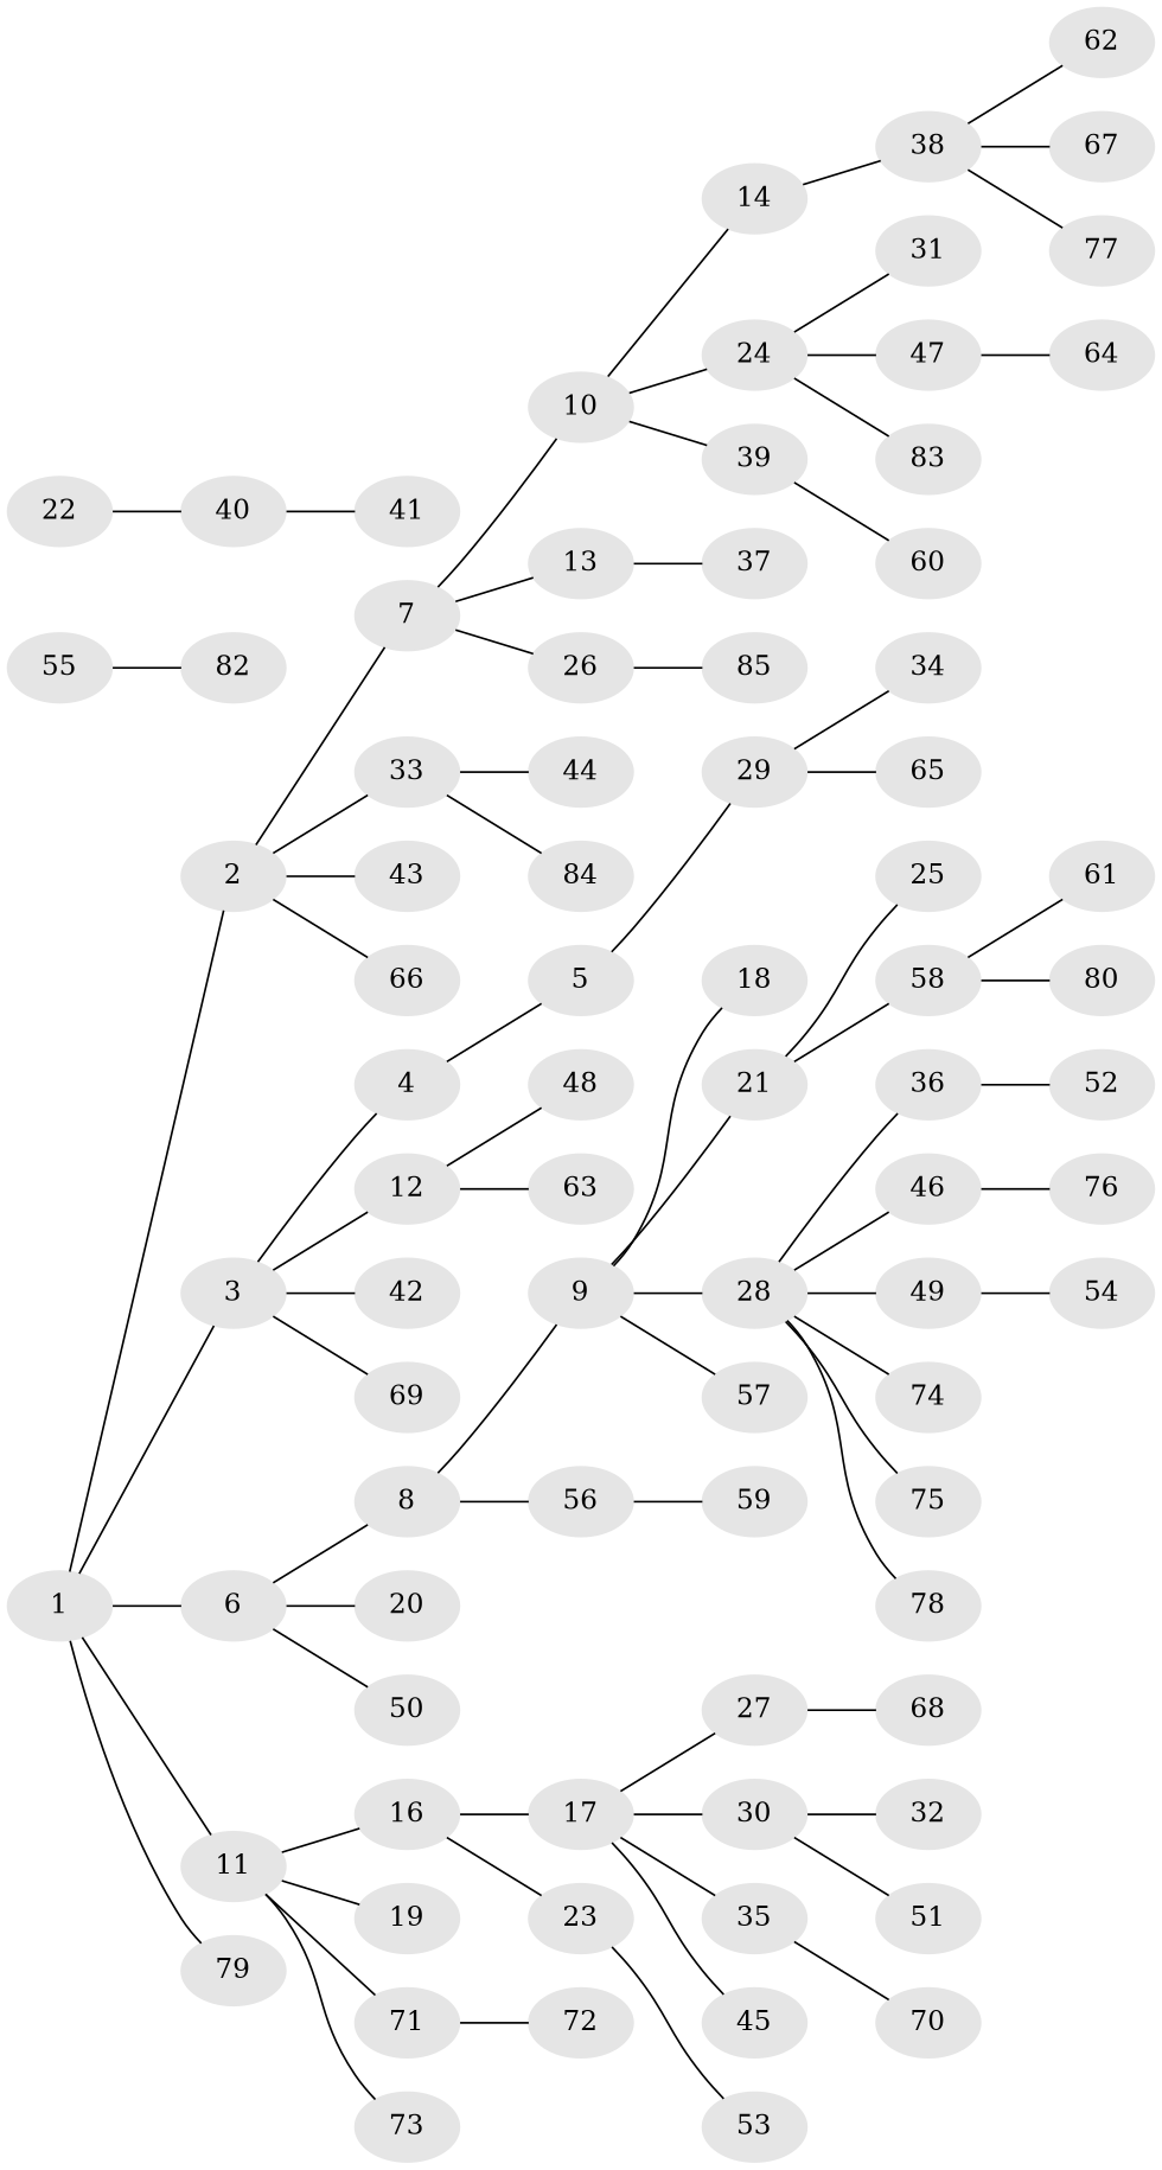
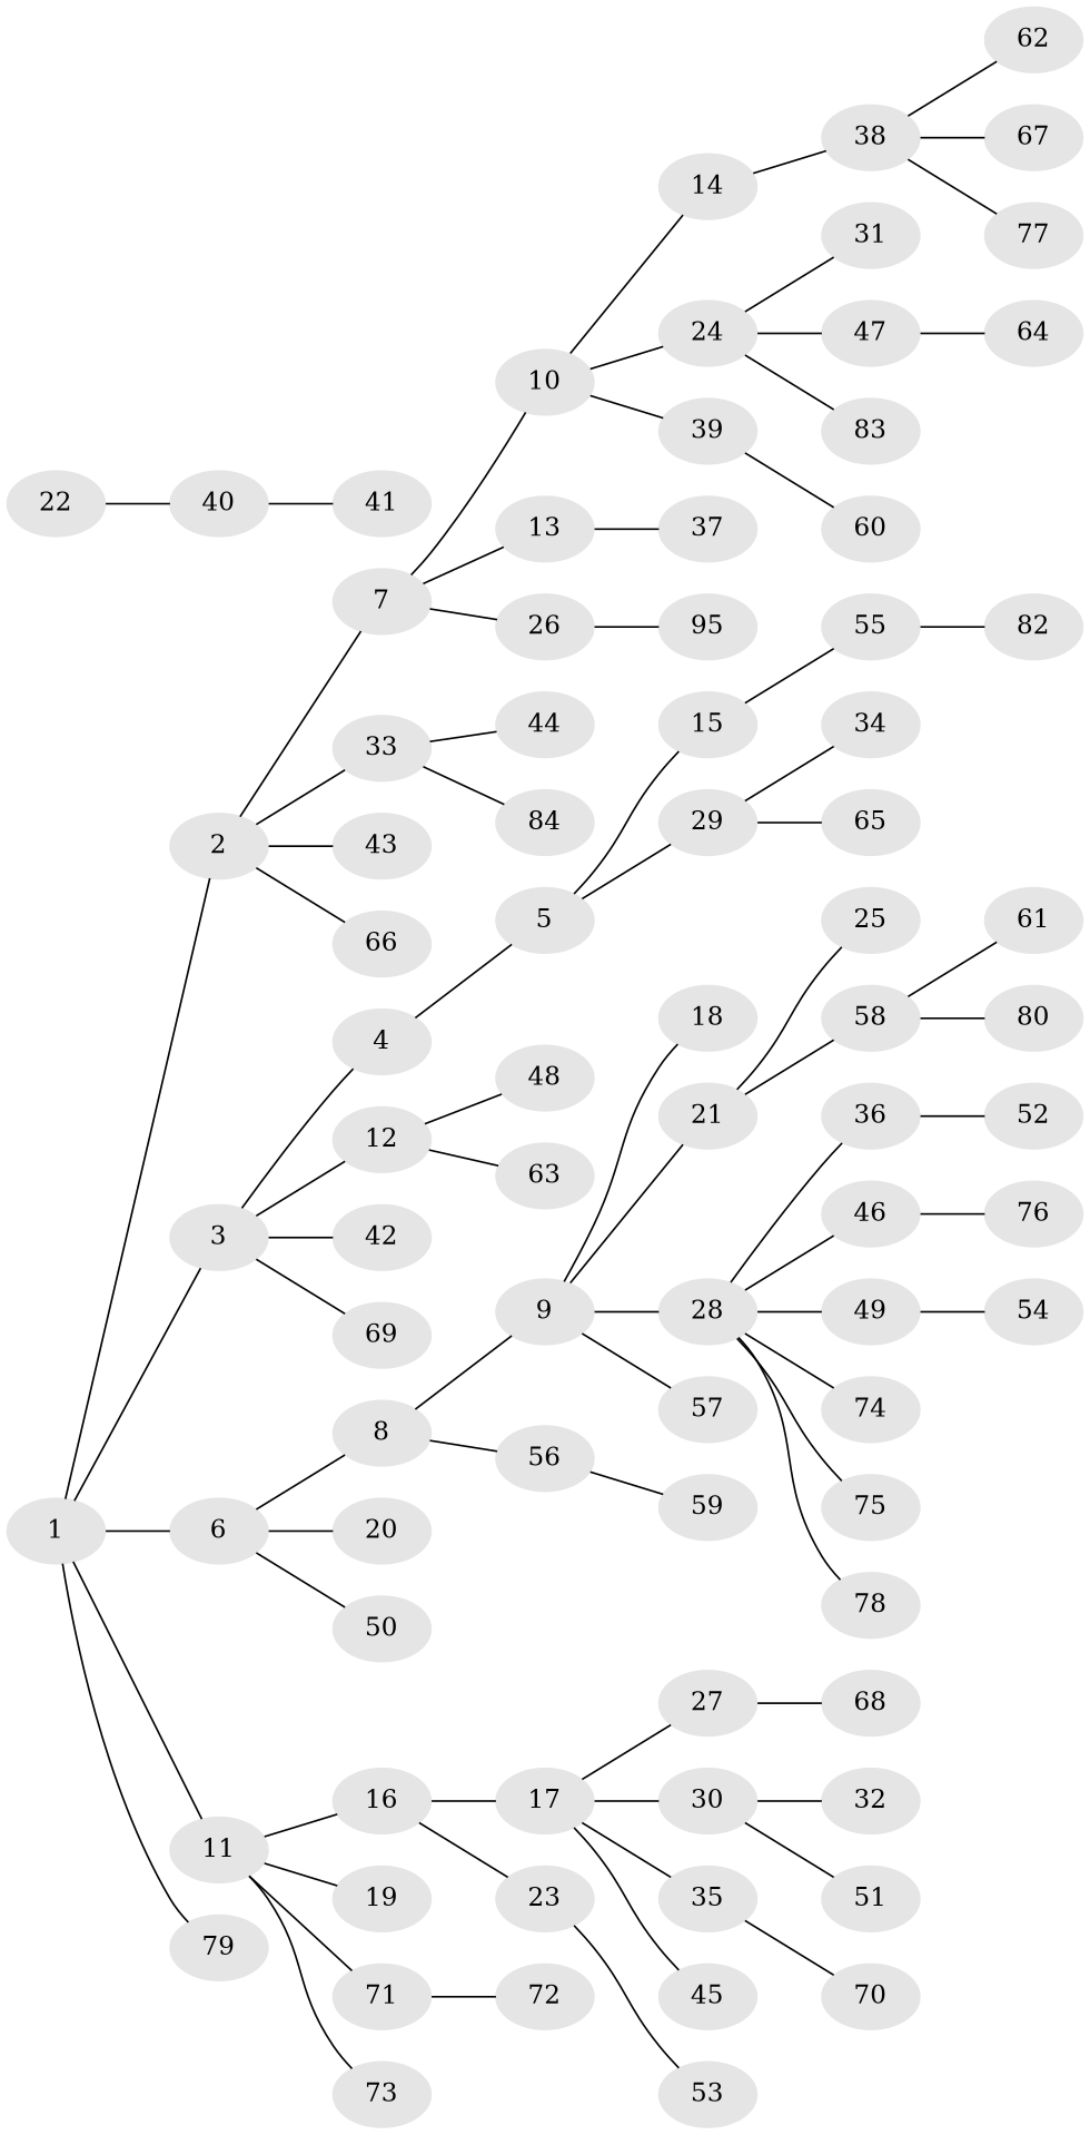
  graph {
    rankdir=LR
    node [color=gray90 style=filled]
    1
    2
    3
    6
    11
    79
    7
    33
    43
    66
    4
    12
    42
    69
    8
    20
    50
    16
    19
    71
    73
    10
    13
    26
    44
    84
    5
    48
    63
+   15
    29
    55
    34
    65
    9
    56
    14
    24
    39
    37
-   85
+   85 [label=95]
    18
    21
    28
    57
    59
    25
    58
    36
    46
    49
    74
    75
    78
    38
    31
    47
    83
    60
    17
    23
    72
    62
    67
    77
    82
    27
    30
    35
    45
    53
    68
    32
    51
    70
    22
    40
    61
    80
    41
    64
    52
    76
    54
    1 -- 2
    1 -- 3
    1 -- 6
    1 -- 11
    1 -- 79
    2 -- 7
    2 -- 33
    2 -- 43
    2 -- 66
    3 -- 4
    3 -- 12
    3 -- 42
    3 -- 69
    6 -- 8
    6 -- 20
    6 -- 50
    11 -- 16
    11 -- 19
    11 -- 71
    11 -- 73
    7 -- 10
    7 -- 13
    7 -- 26
    33 -- 44
    33 -- 84
    4 -- 5
    12 -- 48
    12 -- 63
    8 -- 9
    8 -- 56
    16 -- 17
    16 -- 23
    71 -- 72
    10 -- 14
    10 -- 24
    10 -- 39
    13 -- 37
    26 -- 85
+   5 -- 15
    5 -- 29
+   15 -- 55
    29 -- 34
    29 -- 65
    55 -- 82
    9 -- 18
    9 -- 21
    9 -- 28
    9 -- 57
    56 -- 59
    14 -- 38
    24 -- 31
    24 -- 47
    24 -- 83
    39 -- 60
    21 -- 25
    21 -- 58
    28 -- 36
    28 -- 46
    28 -- 49
    28 -- 74
    28 -- 75
    28 -- 78
    58 -- 61
    58 -- 80
    36 -- 52
    46 -- 76
    49 -- 54
    38 -- 62
    38 -- 67
    38 -- 77
    47 -- 64
    17 -- 27
    17 -- 30
    17 -- 35
    17 -- 45
    23 -- 53
    27 -- 68
    30 -- 32
    30 -- 51
    35 -- 70
    22 -- 40
    40 -- 41
  }
